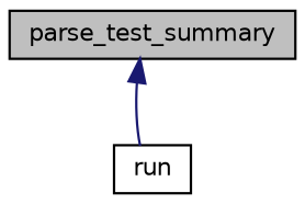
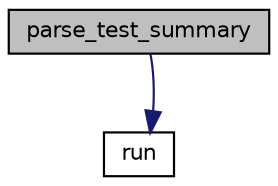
  digraph {
    rankdir=TB
    node [color=black fontname=Helvetica fontsize=10 shape=record style=filled]
    n1 [fillcolor=grey75 fontcolor=black height=0.2 label=parse_test_summary width=0.4]
    n2 [fillcolor=white height=0.2 label=run width=0.4]
-   n1 -> n2 [color=midnightblue dir=back fontname=Helvetica fontsize=10 labelfontname=Helvetica labelfontsize=10 style=solid]
+   n2 -> n1 [color=midnightblue dir=back fontname=Helvetica fontsize=10 labelfontname=Helvetica labelfontsize=10 style=solid]
  }
